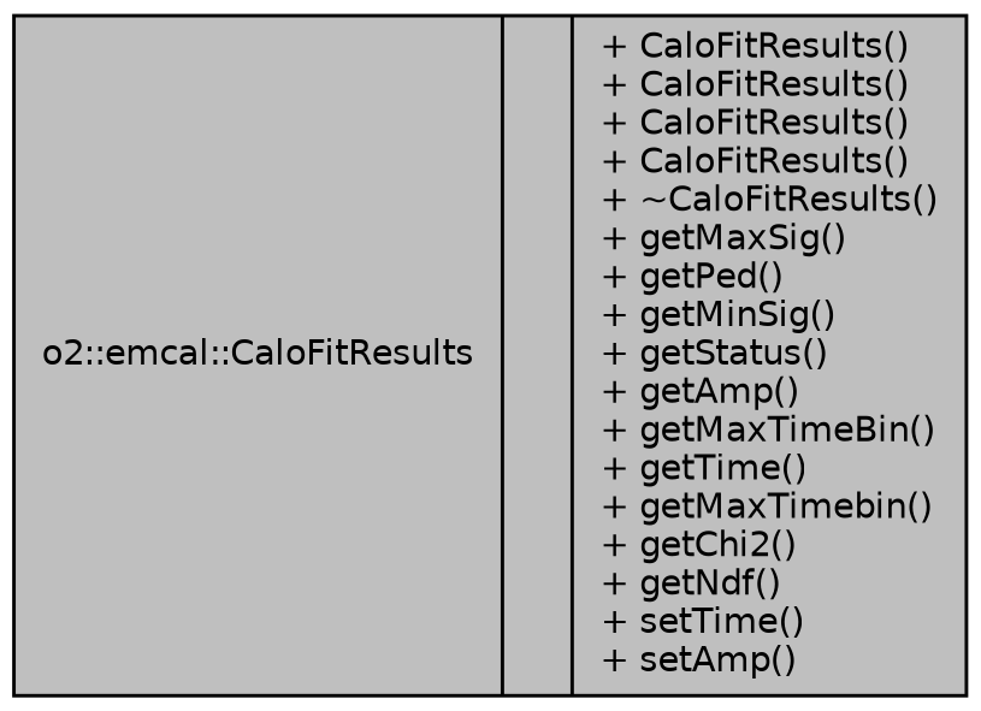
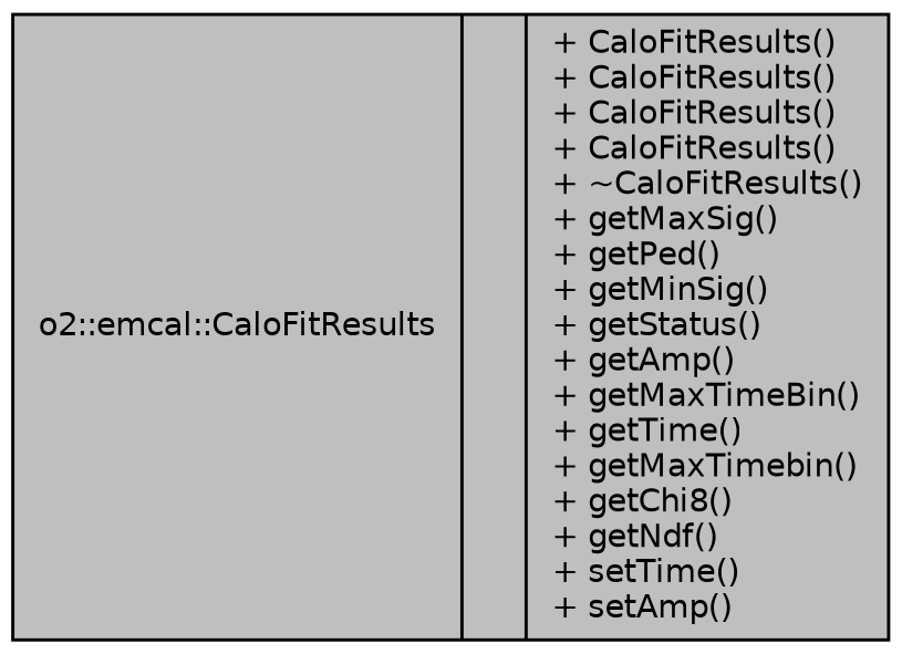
  digraph {
    rankdir=LR
-   n1 [color=black fillcolor=grey75 fontcolor=black fontname=Helvetica fontsize=10 height=0.2 label="{o2::emcal::CaloFitResults\n||+ CaloFitResults()\l+ CaloFitResults()\l+ CaloFitResults()\l+ CaloFitResults()\l+ ~CaloFitResults()\l+ getMaxSig()\l+ getPed()\l+ getMinSig()\l+ getStatus()\l+ getAmp()\l+ getMaxTimeBin()\l+ getTime()\l+ getMaxTimebin()\l+ getChi2()\l+ getNdf()\l+ setTime()\l+ setAmp()\l}" shape=record style=filled width=0.4]
+   n1 [color=black fillcolor=grey75 fontcolor=black fontname=Helvetica fontsize=10 height=0.2 label="{o2::emcal::CaloFitResults\n||+ CaloFitResults()\l+ CaloFitResults()\l+ CaloFitResults()\l+ CaloFitResults()\l+ ~CaloFitResults()\l+ getMaxSig()\l+ getPed()\l+ getMinSig()\l+ getStatus()\l+ getAmp()\l+ getMaxTimeBin()\l+ getTime()\l+ getMaxTimebin()\l+ getChi8()\l+ getNdf()\l+ setTime()\l+ setAmp()\l}" shape=record style=filled width=0.4]
  }
